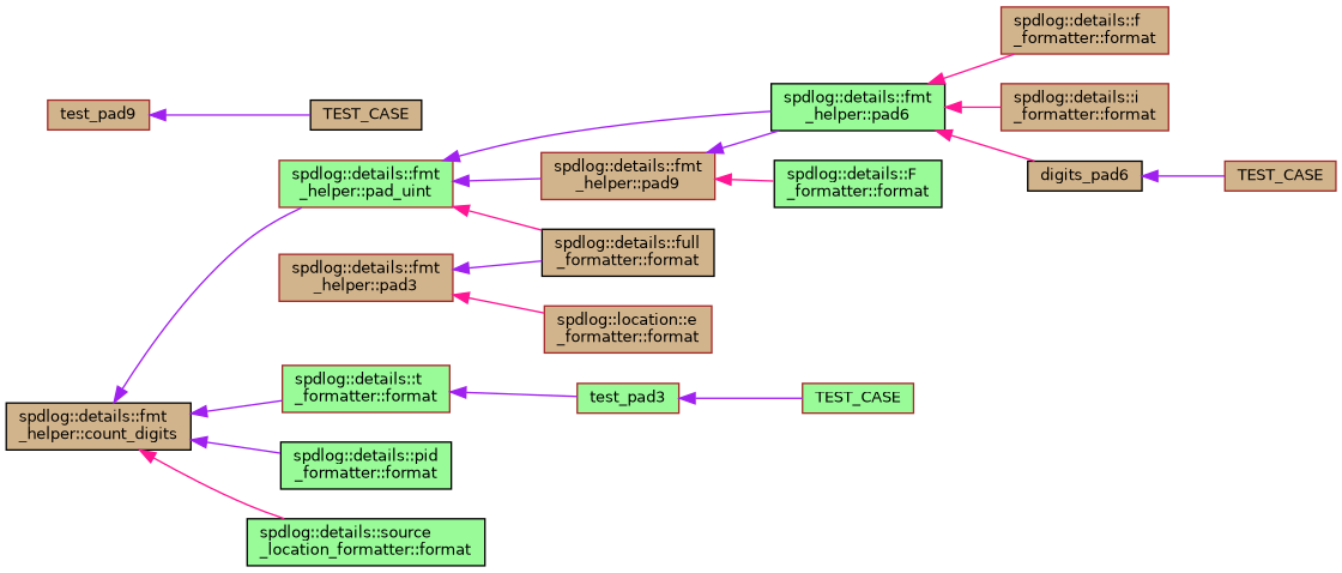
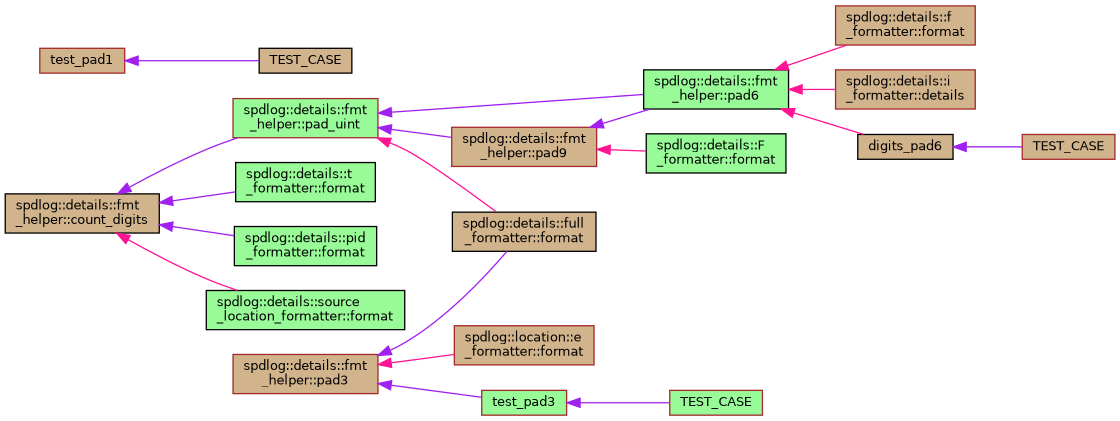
  digraph {
    rankdir=LR
    node [color=brown fillcolor=tan fontname=Helvetica fontsize=10 shape=record style=filled]
    edge [color=purple dir=back fontname=Helvetica fontsize=10 labelfontname=Helvetica labelfontsize=10 style=solid]
    n1 [color=black fontcolor=black height=0.2 label="spdlog::details::fmt\l_helper::count_digits" width=0.4]
    n2 [fillcolor=palegreen height=0.2 label="spdlog::details::fmt\l_helper::pad_uint" width=0.4]
-   n3 [fillcolor=palegreen height=0.2 label="spdlog::details::t\l_formatter::format" width=0.4]
+   n3 [color=black fillcolor=palegreen height=0.2 label="spdlog::details::t\l_formatter::format" width=0.4]
    n4 [color=black fillcolor=palegreen height=0.2 label="spdlog::details::pid\l_formatter::format" width=0.4]
    n5 [color=black fillcolor=palegreen height=0.2 label="spdlog::details::source\l_location_formatter::format" width=0.4]
    n6 [color=black fillcolor=palegreen height=0.2 label="spdlog::details::fmt\l_helper::pad6" width=0.4]
    n7 [height=0.2 label="spdlog::details::fmt\l_helper::pad9" width=0.4]
    n8 [color=black height=0.2 label="spdlog::details::full\l_formatter::format" width=0.4]
    n9 [height=0.2 label="spdlog::details::fmt\l_helper::pad3" width=0.4]
    n10 [height=0.2 label="spdlog::location::e\l_formatter::format" width=0.4]
    n11 [fillcolor=palegreen height=0.2 label=test_pad3 width=0.4]
    n12 [height=0.2 label="spdlog::details::f\l_formatter::format" width=0.4]
-   n13 [height=0.2 label="spdlog::details::i\l_formatter::format" width=0.4]
+   n13 [height=0.2 label="spdlog::details::i\l_formatter::details" width=0.4]
    n14 [color=black height=0.2 label=digits_pad6 width=0.4]
    n15 [color=black fillcolor=palegreen height=0.2 label="spdlog::details::F\l_formatter::format" width=0.4]
    n16 [fillcolor=palegreen height=0.2 label=TEST_CASE width=0.4]
    n17 [height=0.2 label=TEST_CASE width=0.4]
-   n18 [height=0.2 label=test_pad9 width=0.4]
+   n18 [height=0.2 label=test_pad1 width=0.4]
    n19 [color=black height=0.2 label=TEST_CASE width=0.4]
    n1 -> n2
    n1 -> n3
    n1 -> n4
    n1 -> n5 [color=deeppink]
    n2 -> n6
    n2 -> n7
    n2 -> n8 [color=deeppink]
    n6 -> n12 [color=deeppink]
    n6 -> n13 [color=deeppink]
    n6 -> n14 [color=deeppink]
    n7 -> n6
    n7 -> n15 [color=deeppink]
    n9 -> n8
    n9 -> n10 [color=deeppink]
-   n3 -> n11
+   n9 -> n11
    n11 -> n16
    n14 -> n17
    n18 -> n19
  }
